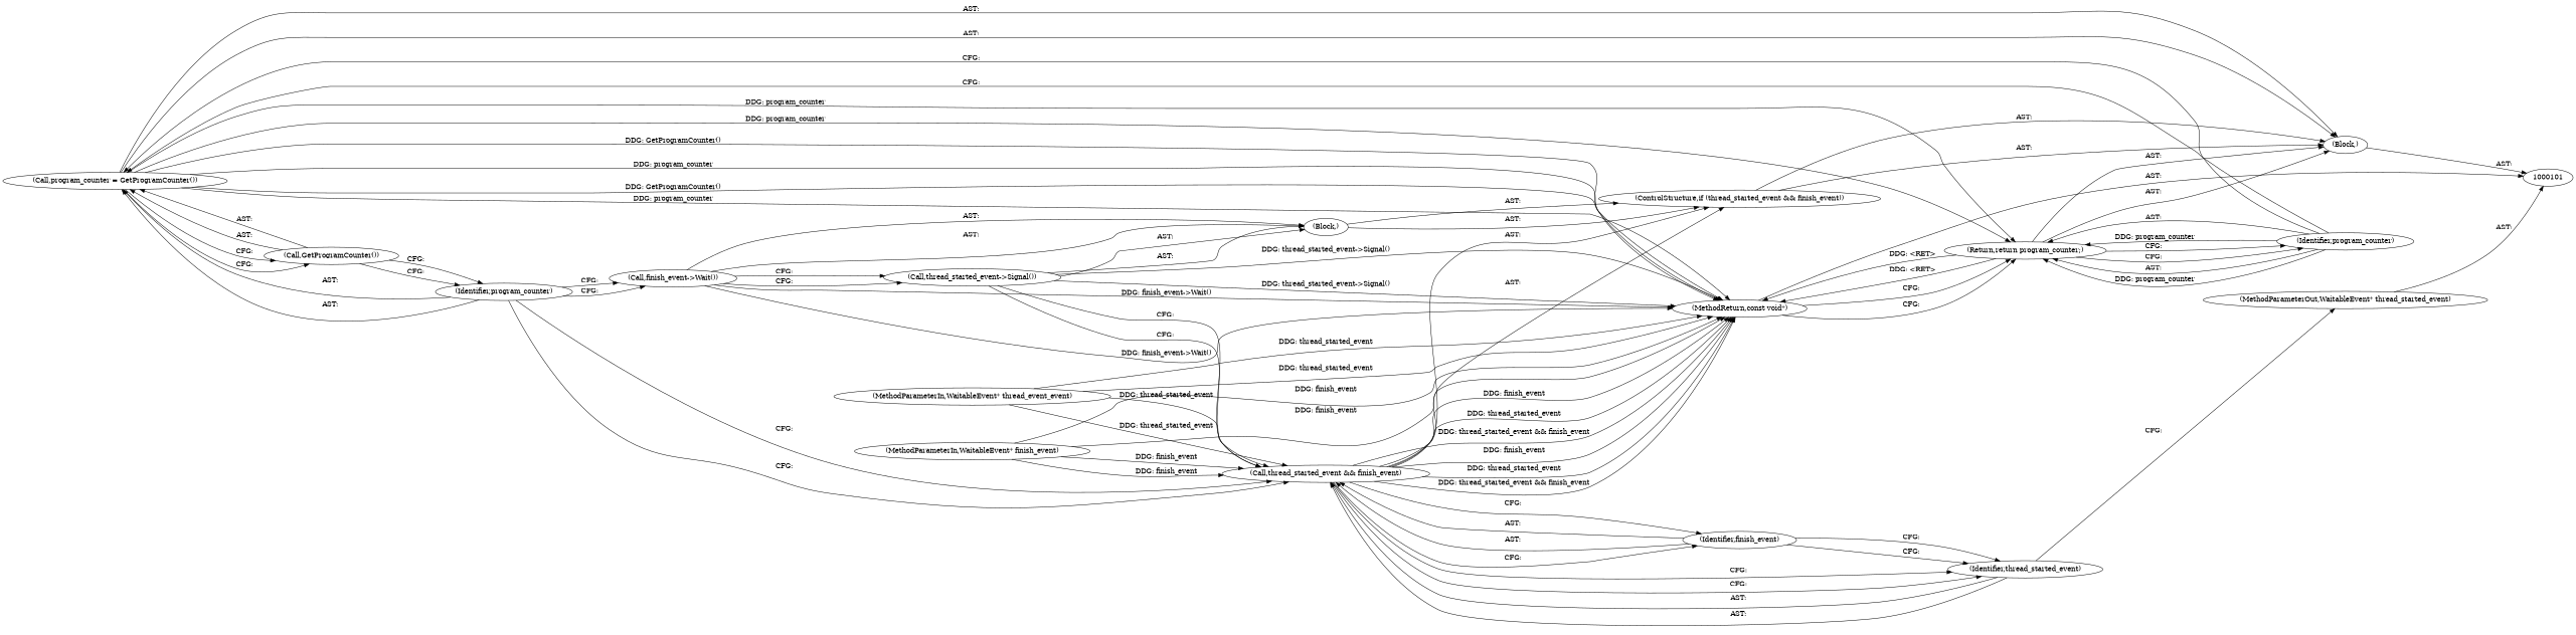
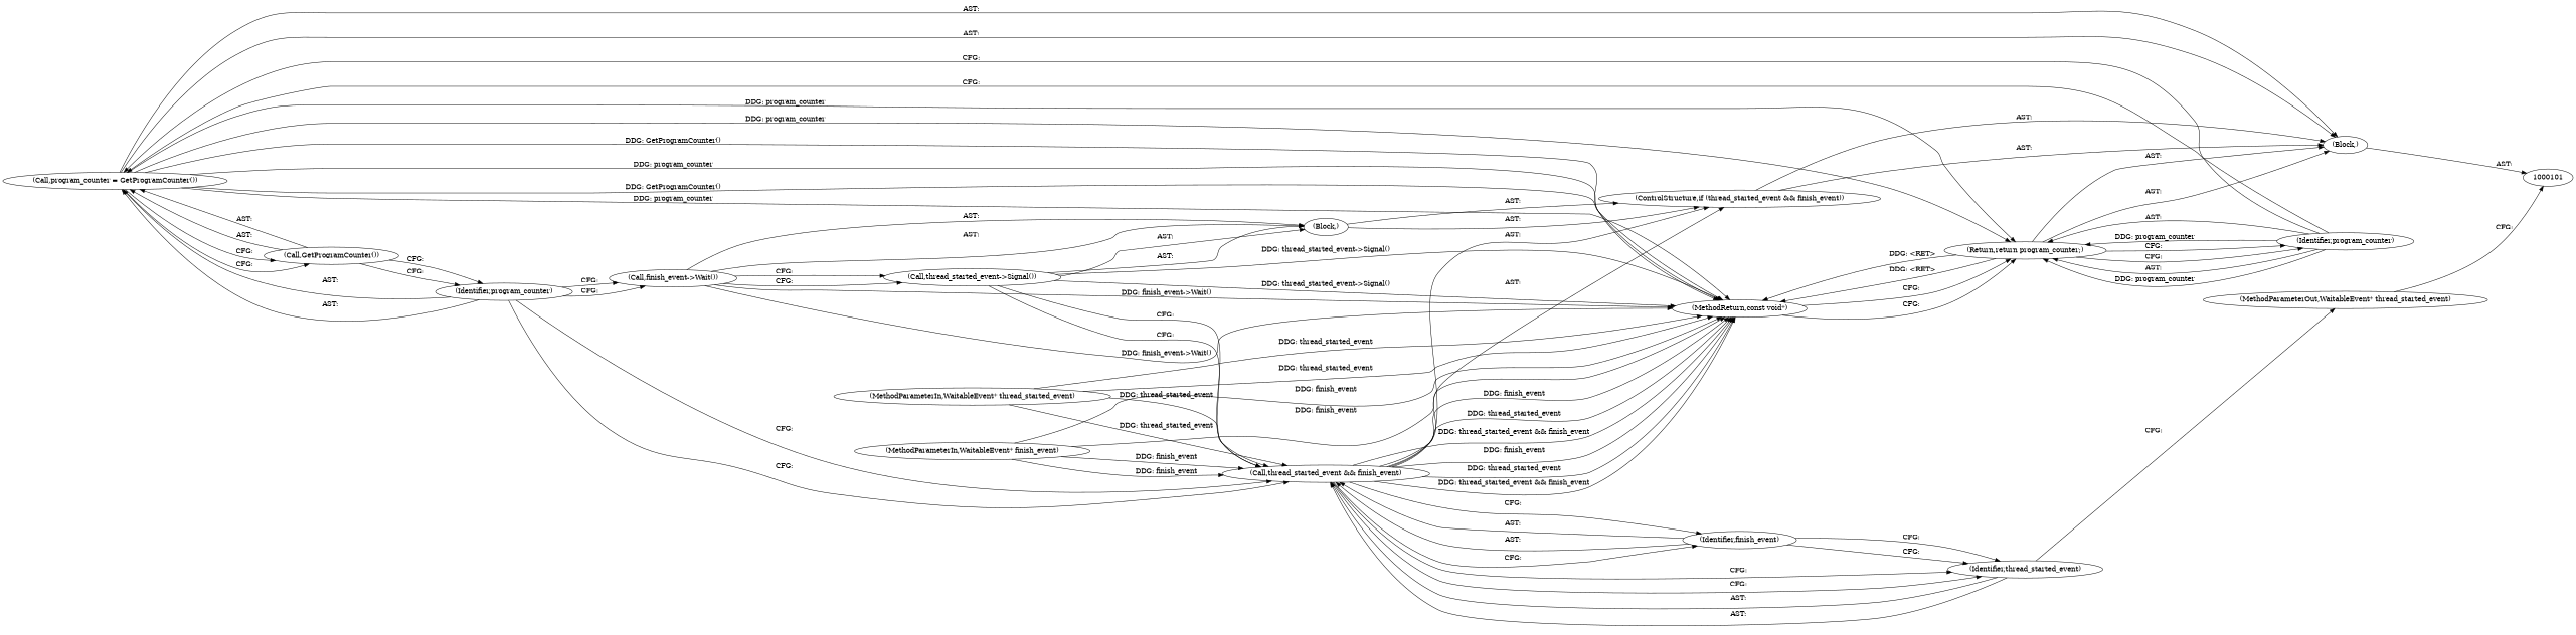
  digraph {
    rankdir=LR
    n1 [label="(Call,program_counter = GetProgramCounter())"]
    n2 [label="(Call,GetProgramCounter())"]
    n3 [label="(Return,return program_counter;)"]
    n4 [label="(MethodReturn,const void*)"]
    n5 [label="(Block,)"]
    n6 [label="(Identifier,program_counter)"]
    n7 [label="(Identifier,program_counter)"]
    1000101
    n9 [label="(Call,thread_started_event && finish_event)"]
    n10 [label="(Call,finish_event->Wait())"]
    n11 [label="(ControlStructure,if (thread_started_event && finish_event))"]
    n12 [label="(Identifier,finish_event)"]
    n13 [label="(Identifier,thread_started_event)"]
    n14 [label="(Block,)"]
    n15 [label="(Call,thread_started_event->Signal())"]
-   n16 [label="(MethodParameterIn,WaitableEvent* thread_event_event)"]
+   n16 [label="(MethodParameterIn,WaitableEvent* thread_started_event)"]
    n17 [label="(MethodParameterOut,WaitableEvent* thread_started_event)"]
    n18 [label="(MethodParameterIn,WaitableEvent* finish_event)"]
    n1 -> n2 [label="CFG: "]
    n1 -> n2 [label="CFG: "]
    n1 -> n3 [label="DDG: program_counter"]
    n1 -> n3 [label="DDG: program_counter"]
    n1 -> n4 [label="DDG: GetProgramCounter()"]
    n1 -> n4 [label="DDG: program_counter"]
    n1 -> n4 [label="DDG: GetProgramCounter()"]
    n1 -> n4 [label="DDG: program_counter"]
    n1 -> n5 [label="AST: "]
    n1 -> n5 [label="AST: "]
    n2 -> n1 [label="AST: "]
    n2 -> n1 [label="AST: "]
    n2 -> n6 [label="CFG: "]
    n2 -> n6 [label="CFG: "]
    n3 -> n4 [label="DDG: <RET>"]
    n3 -> n4 [label="DDG: <RET>"]
    n3 -> n5 [label="AST: "]
    n3 -> n5 [label="AST: "]
    n3 -> n7 [label="CFG: "]
    n3 -> n7 [label="CFG: "]
    n4 -> n3 [label="CFG: "]
    n4 -> n3 [label="CFG: "]
-   n4 -> 1000101 [label="AST: "]
    n5 -> 1000101 [label="AST: "]
    n6 -> n1 [label="AST: "]
    n6 -> n1 [label="AST: "]
    n6 -> n9 [label="CFG: "]
    n6 -> n9 [label="CFG: "]
    n6 -> n10 [label="CFG: "]
    n6 -> n10 [label="CFG: "]
    n7 -> n1 [label="CFG: "]
    n7 -> n1 [label="CFG: "]
    n7 -> n3 [label="AST: "]
    n7 -> n3 [label="DDG: program_counter"]
    n7 -> n3 [label="AST: "]
    n7 -> n3 [label="DDG: program_counter"]
    n9 -> n4 [label="DDG: finish_event"]
    n9 -> n4 [label="DDG: thread_started_event"]
    n9 -> n4 [label="DDG: thread_started_event && finish_event"]
    n9 -> n4 [label="DDG: finish_event"]
    n9 -> n4 [label="DDG: thread_started_event"]
    n9 -> n4 [label="DDG: thread_started_event && finish_event"]
    n9 -> n11 [label="AST: "]
    n9 -> n11 [label="AST: "]
    n9 -> n12 [label="CFG: "]
    n9 -> n12 [label="CFG: "]
    n9 -> n13 [label="CFG: "]
    n9 -> n13 [label="CFG: "]
    n10 -> n4 [label="DDG: finish_event->Wait()"]
    n10 -> n4 [label="DDG: finish_event->Wait()"]
    n10 -> n14 [label="AST: "]
    n10 -> n14 [label="AST: "]
    n10 -> n15 [label="CFG: "]
    n10 -> n15 [label="CFG: "]
    n11 -> n5 [label="AST: "]
    n11 -> n5 [label="AST: "]
    n12 -> n9 [label="AST: "]
    n12 -> n9 [label="AST: "]
    n12 -> n13 [label="CFG: "]
    n12 -> n13 [label="CFG: "]
    n13 -> n9 [label="AST: "]
    n13 -> n9 [label="AST: "]
    n13 -> n17 [label="CFG: "]
    n14 -> n11 [label="AST: "]
    n14 -> n11 [label="AST: "]
    n15 -> n4 [label="DDG: thread_started_event->Signal()"]
    n15 -> n4 [label="DDG: thread_started_event->Signal()"]
    n15 -> n9 [label="CFG: "]
    n15 -> n9 [label="CFG: "]
    n15 -> n14 [label="AST: "]
    n15 -> n14 [label="AST: "]
    n16 -> n4 [label="DDG: thread_started_event"]
    n16 -> n4 [label="DDG: thread_started_event"]
    n16 -> n9 [label="DDG: thread_started_event"]
    n16 -> n9 [label="DDG: thread_started_event"]
-   n17 -> 1000101 [label="AST: "]
+   n17 -> 1000101 [label="CFG: "]
    n18 -> n4 [label="DDG: finish_event"]
    n18 -> n4 [label="DDG: finish_event"]
    n18 -> n9 [label="DDG: finish_event"]
    n18 -> n9 [label="DDG: finish_event"]
  }
